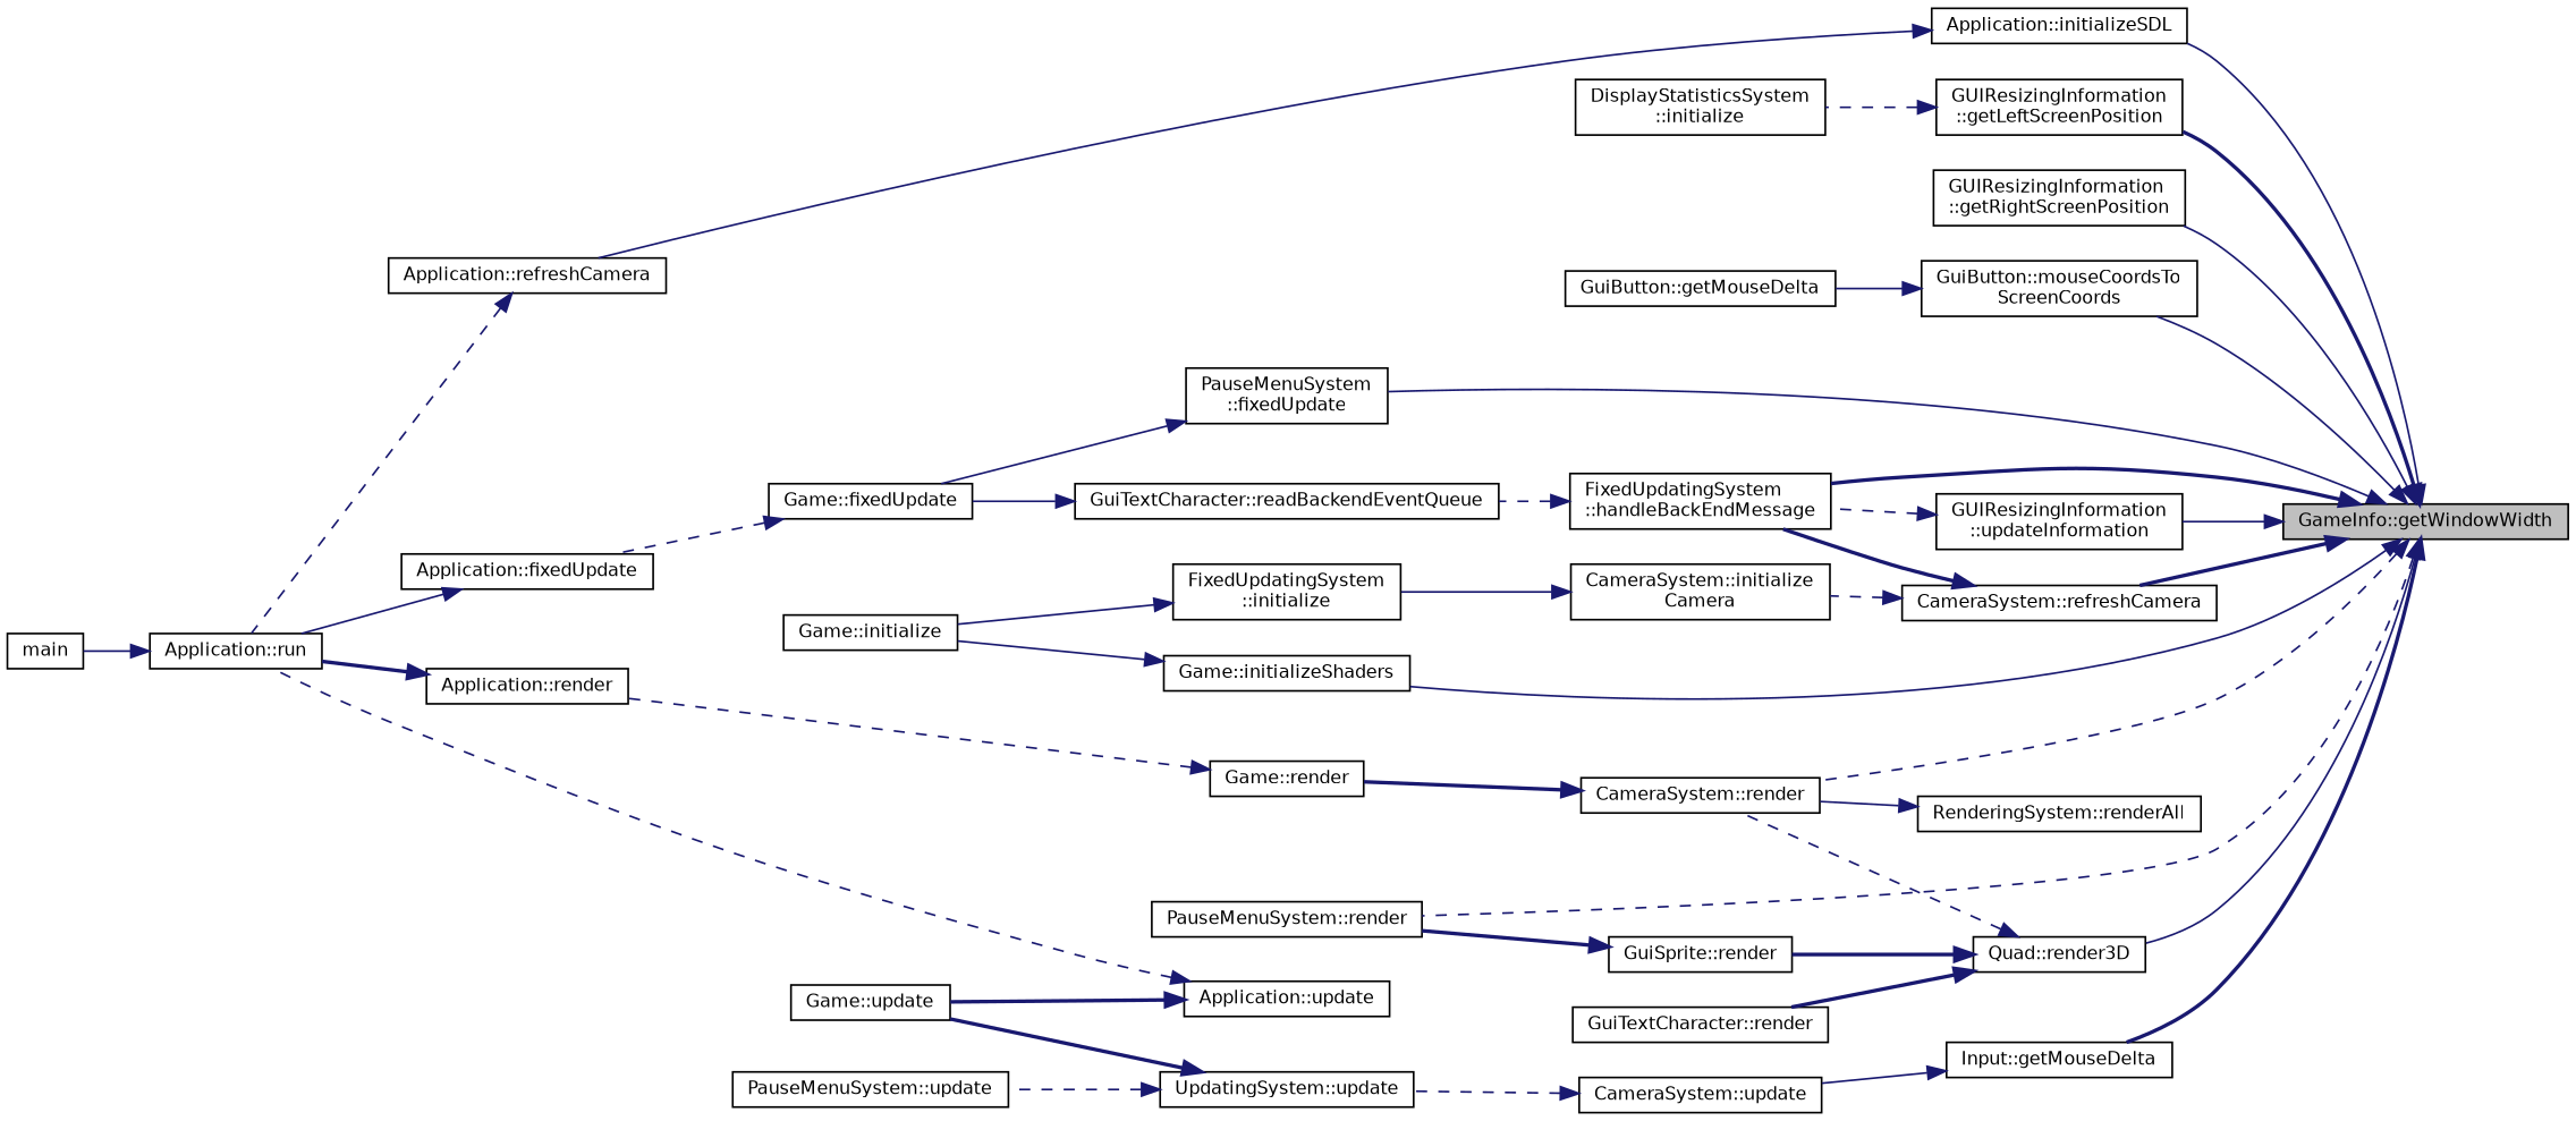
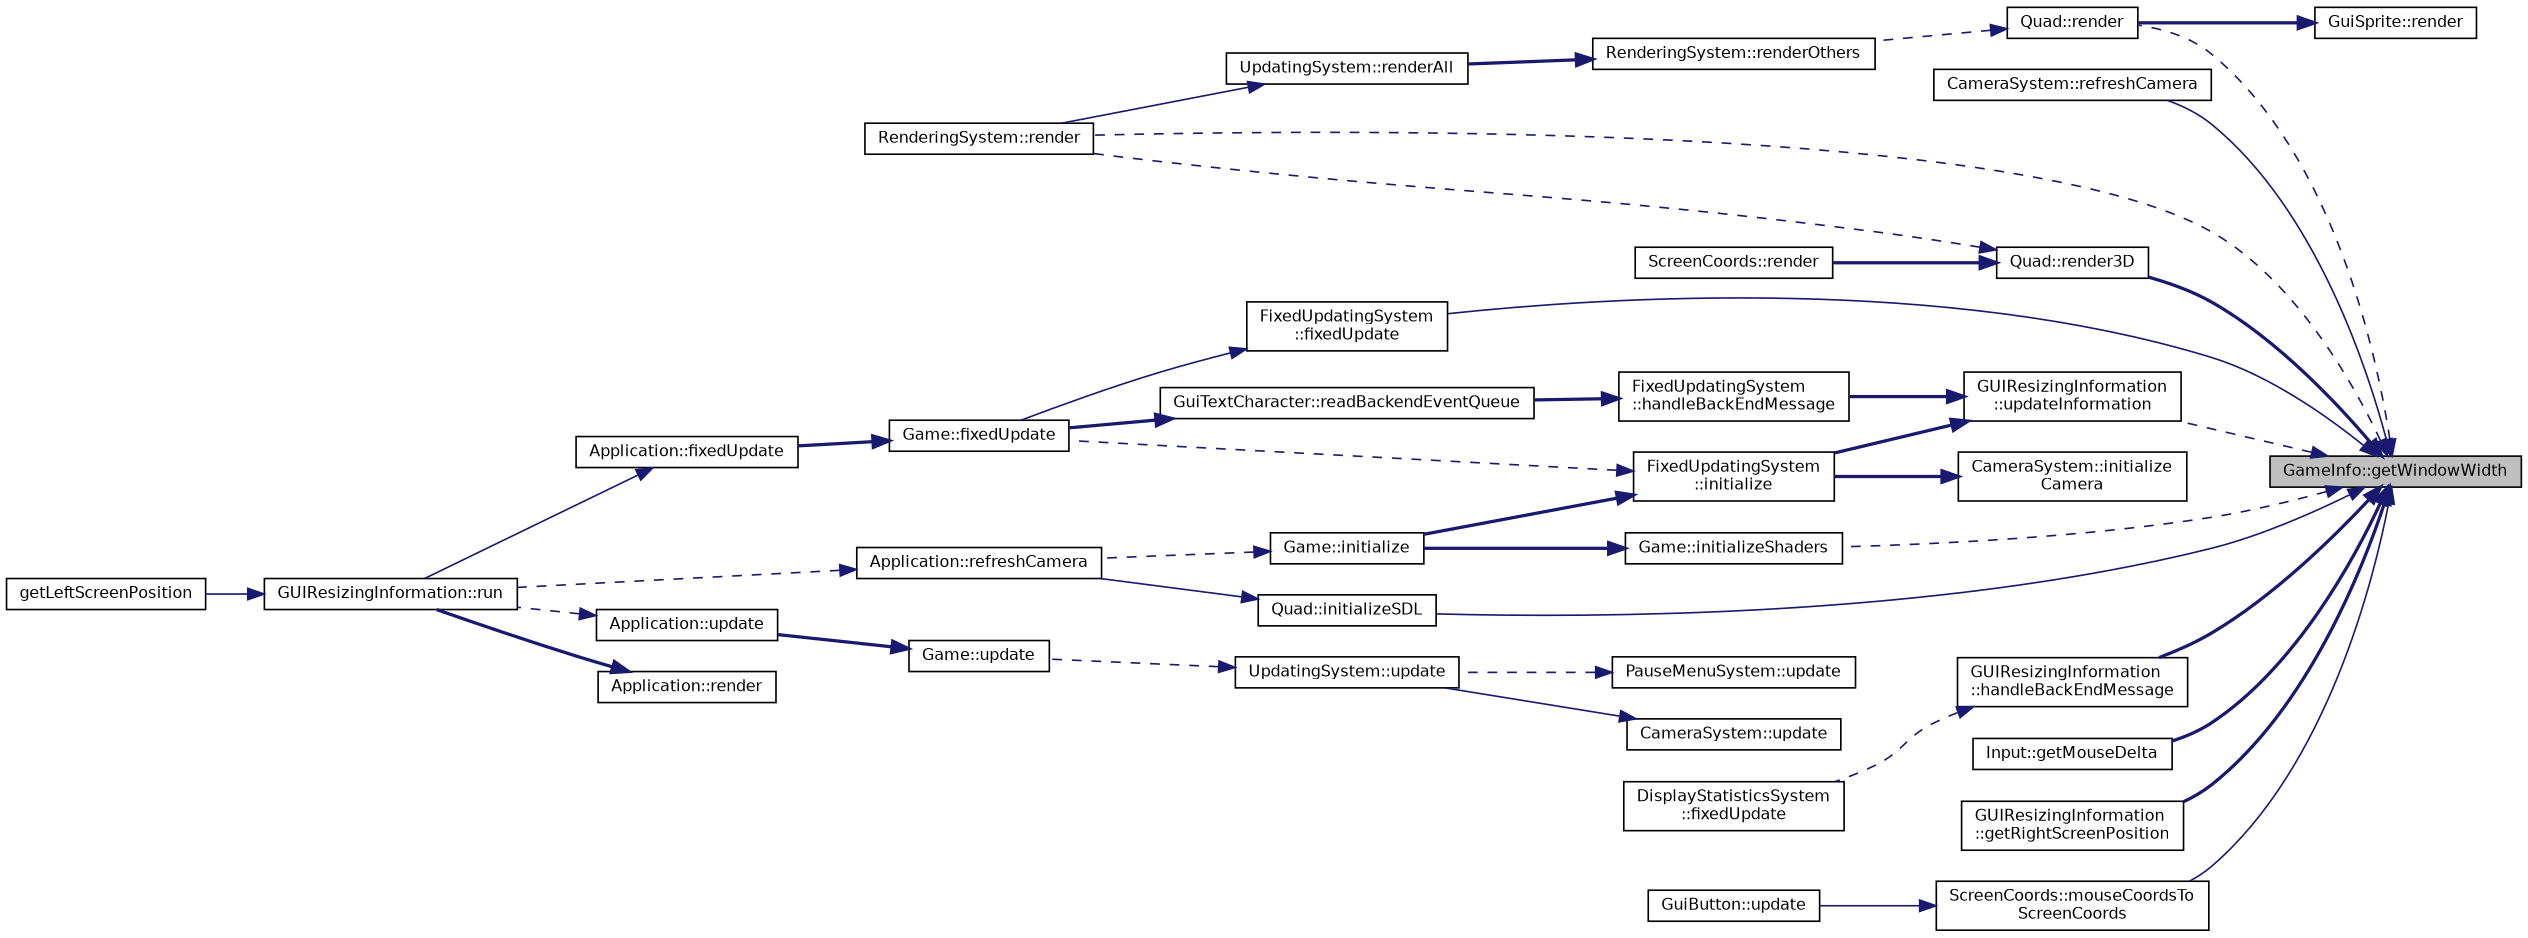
  digraph {
    rankdir=RL
    node [color=black fillcolor=white fontname=Helvetica fontsize=10 shape=record style=filled]
    edge [color=midnightblue dir=back fontname=Helvetica fontsize=10 labelfontname=Helvetica labelfontsize=10 style=bold]
    n1 [fillcolor=grey75 fontcolor=black height=0.2 label="GameInfo::getWindowWidth" width=0.4]
-   n2 [height=0.2 label="PauseMenuSystem\l::fixedUpdate" width=0.4]
-   n3 [height=0.2 label="GUIResizingInformation\l::getLeftScreenPosition" width=0.4]
+   n2 [height=0.2 label="FixedUpdatingSystem\l::fixedUpdate" width=0.4]
+   n3 [height=0.2 label="GUIResizingInformation\l::handleBackEndMessage" width=0.4]
    n4 [height=0.2 label="Input::getMouseDelta" width=0.4]
    n5 [height=0.2 label="GUIResizingInformation\l::getRightScreenPosition" width=0.4]
    n6 [height=0.2 label="FixedUpdatingSystem\l::handleBackEndMessage" width=0.4]
-   n7 [height=0.2 label="Application::initializeSDL" width=0.4]
+   n7 [height=0.2 label="Quad::initializeSDL" width=0.4]
    n8 [height=0.2 label="Game::initializeShaders" width=0.4]
-   n9 [height=0.2 label="GuiButton::mouseCoordsTo\lScreenCoords" width=0.4]
+   n9 [height=0.2 label="ScreenCoords::mouseCoordsTo\lScreenCoords" width=0.4]
    n10 [height=0.2 label="CameraSystem::refreshCamera" width=0.4]
-   n11 [height=0.2 label="CameraSystem::render" width=0.4]
-   n12 [height=0.2 label="PauseMenuSystem::render" width=0.4]
+   n11 [height=0.2 label="RenderingSystem::render" width=0.4]
+   n12 [height=0.2 label="Quad::render" width=0.4]
    n13 [height=0.2 label="Quad::render3D" width=0.4]
    n14 [height=0.2 label="GUIResizingInformation\l::updateInformation" width=0.4]
    n15 [height=0.2 label="Game::fixedUpdate" width=0.4]
-   n16 [height=0.2 label="DisplayStatisticsSystem\l::initialize" width=0.4]
+   n16 [height=0.2 label="DisplayStatisticsSystem\l::fixedUpdate" width=0.4]
    n17 [height=0.2 label="CameraSystem::update" width=0.4]
    n18 [height=0.2 label="GuiTextCharacter::readBackendEventQueue" width=0.4]
    n19 [height=0.2 label="Application::refreshCamera" width=0.4]
    n20 [height=0.2 label="Game::initialize" width=0.4]
-   n21 [height=0.2 label="GuiButton::getMouseDelta" width=0.4]
+   n21 [height=0.2 label="GuiButton::update" width=0.4]
    n22 [height=0.2 label="CameraSystem::initialize\lCamera" width=0.4]
-   n23 [height=0.2 label="Game::render" width=0.4]
-   n25 [height=0.2 label="GuiTextCharacter::render" width=0.4]
+   n24 [height=0.2 label="RenderingSystem::renderOthers" width=0.4]
+   n25 [height=0.2 label="ScreenCoords::render" width=0.4]
    n26 [height=0.2 label="GuiSprite::render" width=0.4]
    n27 [height=0.2 label="FixedUpdatingSystem\l::initialize" width=0.4]
    n28 [height=0.2 label="Application::fixedUpdate" width=0.4]
-   n29 [height=0.2 label="Application::run" width=0.4]
-   n30 [height=0.2 label=main width=0.4]
+   n29 [height=0.2 label="GUIResizingInformation::run" width=0.4]
+   n30 [height=0.2 label=getLeftScreenPosition width=0.4]
    n31 [height=0.2 label="UpdatingSystem::update" width=0.4]
    n32 [height=0.2 label="Game::update" width=0.4]
    n33 [height=0.2 label="Application::update" width=0.4]
    n34 [height=0.2 label="PauseMenuSystem::update" width=0.4]
    n35 [height=0.2 label="Application::render" width=0.4]
-   n36 [height=0.2 label="RenderingSystem::renderAll" width=0.4]
+   n36 [height=0.2 label="UpdatingSystem::renderAll" width=0.4]
    n1 -> n2 [style=solid]
    n1 -> n3
    n1 -> n4
-   n1 -> n5 [style=solid]
-   n1 -> n6
+   n1 -> n5
    n1 -> n7 [style=solid]
-   n1 -> n8 [style=solid]
+   n1 -> n8 [style=dashed]
    n1 -> n9 [style=solid]
-   n1 -> n10
+   n1 -> n10 [style=solid]
    n1 -> n11 [style=dashed]
    n1 -> n12 [style=dashed]
-   n1 -> n13 [style=solid]
-   n1 -> n14 [style=solid]
+   n1 -> n13
+   n1 -> n14 [style=dashed]
    n2 -> n15 [style=solid]
    n3 -> n16 [style=dashed]
-   n4 -> n17 [style=solid]
-   n6 -> n18 [style=dashed]
+   n6 -> n18
    n7 -> n19 [style=solid]
-   n8 -> n20 [style=solid]
+   n8 -> n20
    n9 -> n21 [style=solid]
-   n10 -> n6
-   n10 -> n22 [style=dashed]
-   n11 -> n23
+   n12 -> n24 [style=dashed]
    n13 -> n11 [style=dashed]
    n13 -> n25
-   n13 -> n26
-   n14 -> n6 [style=dashed]
-   n15 -> n28 [style=dashed]
-   n17 -> n31 [style=dashed]
-   n18 -> n15 [style=solid]
+   n14 -> n6
+   n14 -> n27
+   n15 -> n28
+   n17 -> n31 [style=solid]
+   n18 -> n15
    n19 -> n29 [style=dashed]
-   n22 -> n27 [style=solid]
-   n23 -> n35 [style=dashed]
+   n20 -> n19 [style=dashed]
+   n22 -> n27
+   n24 -> n36
    n26 -> n12
-   n27 -> n20 [style=solid]
+   n27 -> n15 [style=dashed]
+   n27 -> n20
    n28 -> n29 [style=solid]
    n29 -> n30 [style=solid]
-   n31 -> n32
-   n33 -> n32
+   n31 -> n32 [style=dashed]
+   n32 -> n33
    n33 -> n29 [style=dashed]
-   n31 -> n34 [style=dashed]
+   n34 -> n31 [style=dashed]
    n35 -> n29
    n36 -> n11 [style=solid]
  }
